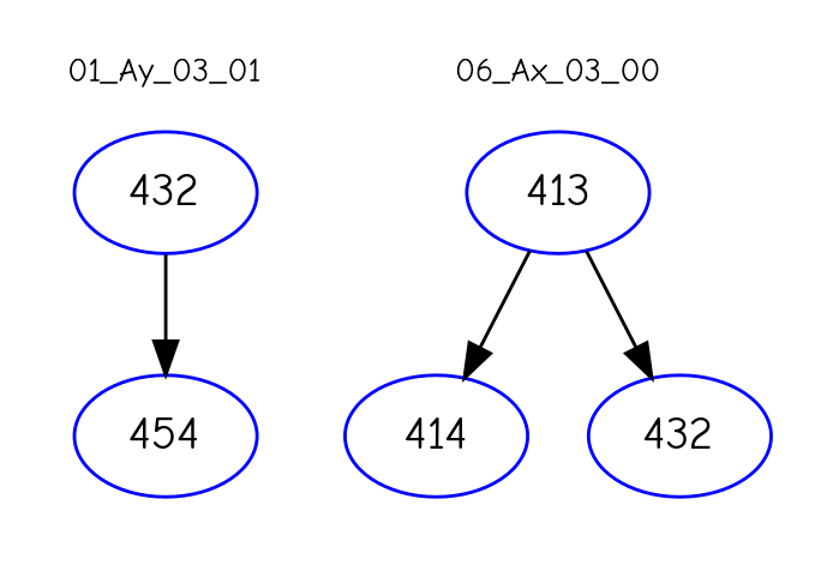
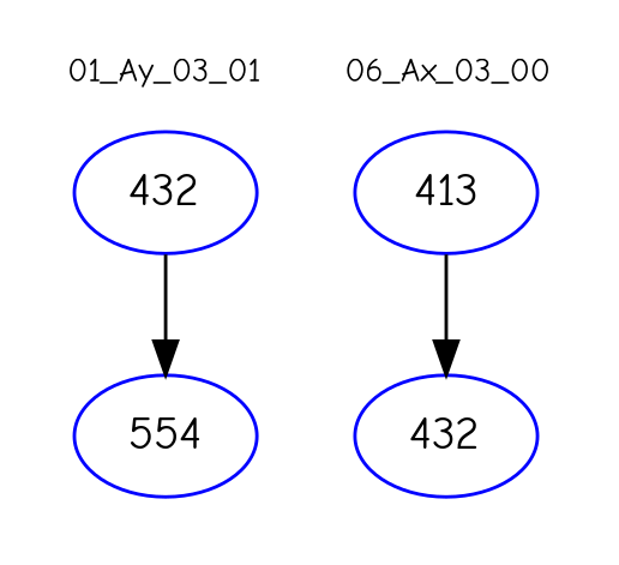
  digraph {
    fontname="Comic Neue"
    node [color=blue fontname="Comic Neue"]
    edge [color=black fontname="Comic Neue"]
    n1 [label=432]
-   n2 [label=454]
+   n2 [label=554]
    n3 [label=413]
-   n4 [label=414]
    n5 [label=432]
    subgraph cluster_1 {
      color=white
      fontsize=10
      label="01_Ay_03_01"
      n1
      n2
    }
    subgraph cluster_2 {
      color=white
      fontsize=10
      label="06_Ax_03_00"
      n3
-     n4
      n5
    }
    n1 -> n2
-   n3 -> n4
    n3 -> n5
  }
